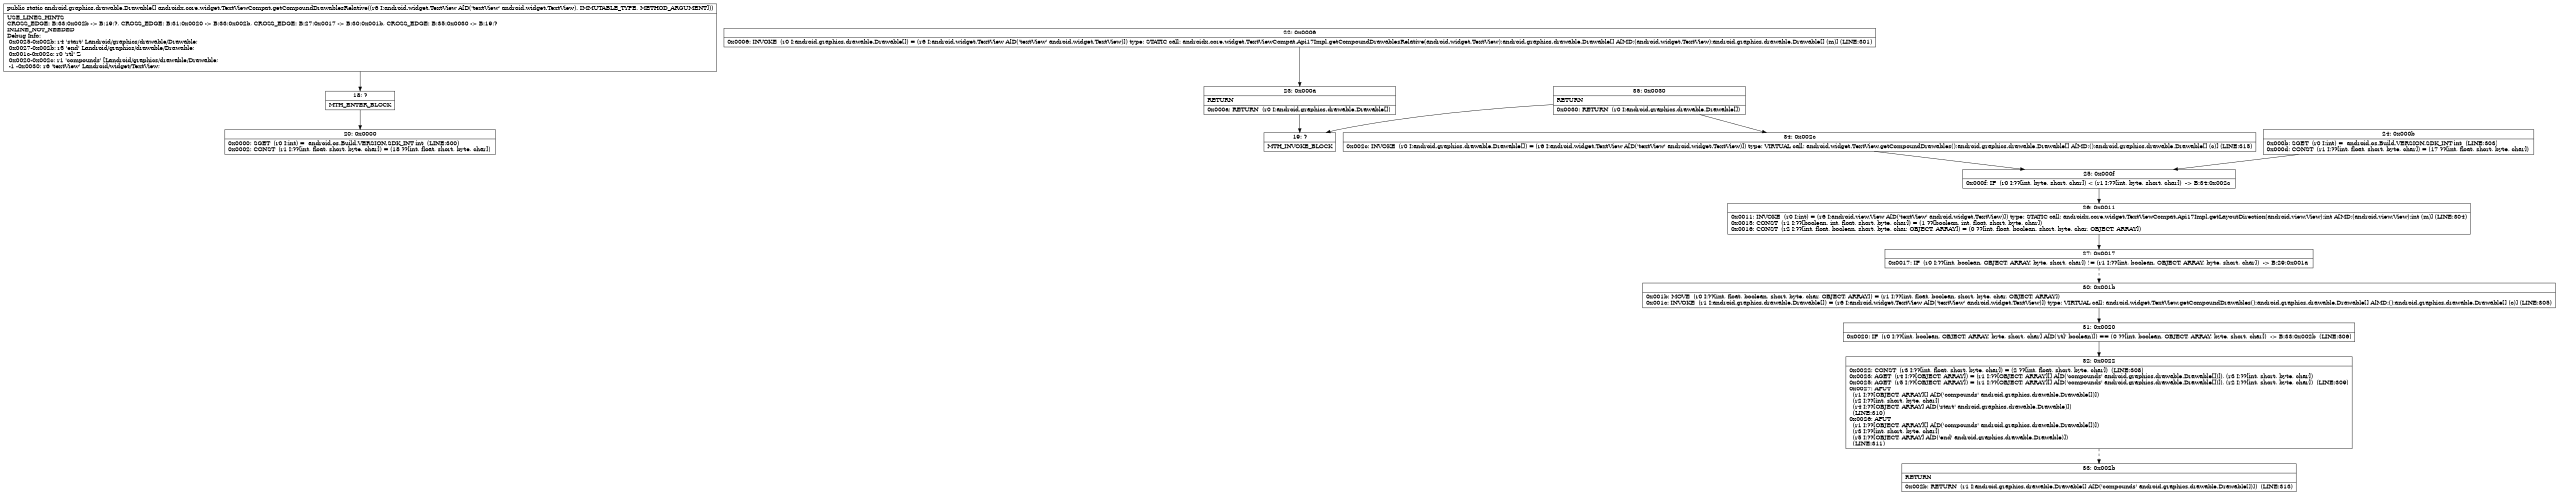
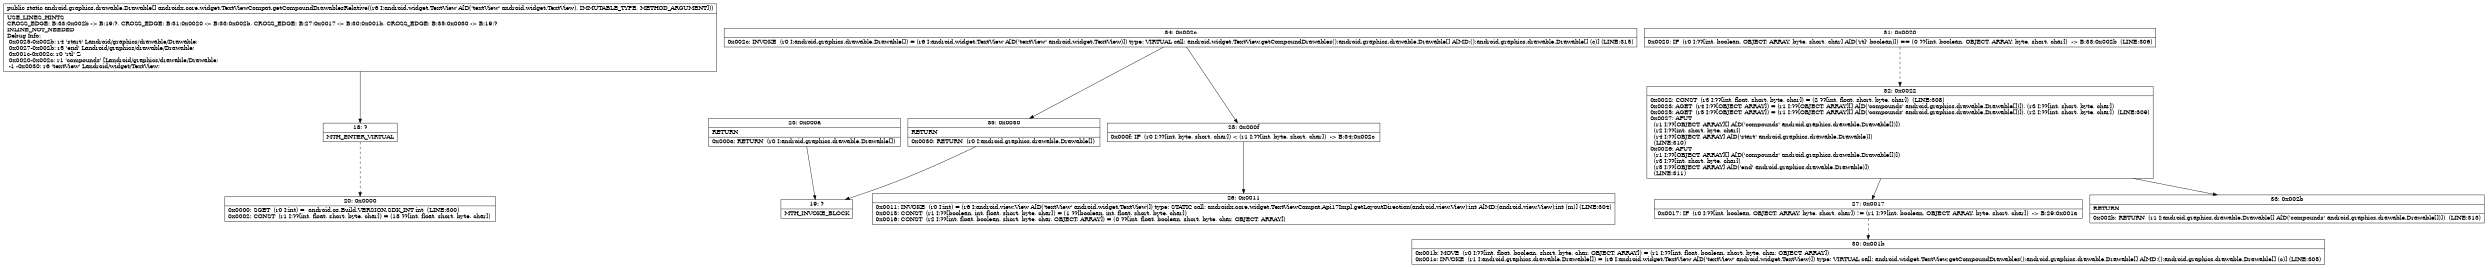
  digraph {
    node [shape=record]
-   n1 [label="{18\:\ ?|MTH_ENTER_BLOCK\l}"]
+   n1 [label="{18\:\ ?|MTH_ENTER_VIRTUAL\l}"]
    n2 [label="{20\:\ 0x0000|0x0000: SGET  (r0 I:int) =  android.os.Build.VERSION.SDK_INT int  (LINE:300)\l0x0002: CONST  (r1 I:??[int, float, short, byte, char]) = (18 ??[int, float, short, byte, char]) \l}"]
-   n3 [label="{22\:\ 0x0006|0x0006: INVOKE  (r0 I:android.graphics.drawable.Drawable[]) = (r6 I:android.widget.TextView A[D('textView' android.widget.TextView)]) type: STATIC call: androidx.core.widget.TextViewCompat.Api17Impl.getCompoundDrawablesRelative(android.widget.TextView):android.graphics.drawable.Drawable[] A[MD:(android.widget.TextView):android.graphics.drawable.Drawable[] (m)] (LINE:301)\l}"]
    n4 [label="{23\:\ 0x000a|RETURN\l|0x000a: RETURN  (r0 I:android.graphics.drawable.Drawable[]) \l}"]
-   n5 [label="{24\:\ 0x000b|0x000b: SGET  (r0 I:int) =  android.os.Build.VERSION.SDK_INT int  (LINE:303)\l0x000d: CONST  (r1 I:??[int, float, short, byte, char]) = (17 ??[int, float, short, byte, char]) \l}"]
    n6 [label="{25\:\ 0x000f|0x000f: IF  (r0 I:??[int, byte, short, char]) \< (r1 I:??[int, byte, short, char])  \-\> B:34:0x002c \l}"]
    n7 [label="{19\:\ ?|MTH_INVOKE_BLOCK\l}"]
    n8 [label="{26\:\ 0x0011|0x0011: INVOKE  (r0 I:int) = (r6 I:android.view.View A[D('textView' android.widget.TextView)]) type: STATIC call: androidx.core.widget.TextViewCompat.Api17Impl.getLayoutDirection(android.view.View):int A[MD:(android.view.View):int (m)] (LINE:304)\l0x0015: CONST  (r1 I:??[boolean, int, float, short, byte, char]) = (1 ??[boolean, int, float, short, byte, char]) \l0x0016: CONST  (r2 I:??[int, float, boolean, short, byte, char, OBJECT, ARRAY]) = (0 ??[int, float, boolean, short, byte, char, OBJECT, ARRAY]) \l}"]
    n9 [label="{27\:\ 0x0017|0x0017: IF  (r0 I:??[int, boolean, OBJECT, ARRAY, byte, short, char]) != (r1 I:??[int, boolean, OBJECT, ARRAY, byte, short, char])  \-\> B:29:0x001a \l}"]
    n10 [label="{34\:\ 0x002c|0x002c: INVOKE  (r0 I:android.graphics.drawable.Drawable[]) = (r6 I:android.widget.TextView A[D('textView' android.widget.TextView)]) type: VIRTUAL call: android.widget.TextView.getCompoundDrawables():android.graphics.drawable.Drawable[] A[MD:():android.graphics.drawable.Drawable[] (c)] (LINE:315)\l}"]
    n11 [label="{35\:\ 0x0030|RETURN\l|0x0030: RETURN  (r0 I:android.graphics.drawable.Drawable[]) \l}"]
    n12 [label="{30\:\ 0x001b|0x001b: MOVE  (r0 I:??[int, float, boolean, short, byte, char, OBJECT, ARRAY]) = (r1 I:??[int, float, boolean, short, byte, char, OBJECT, ARRAY]) \l0x001c: INVOKE  (r1 I:android.graphics.drawable.Drawable[]) = (r6 I:android.widget.TextView A[D('textView' android.widget.TextView)]) type: VIRTUAL call: android.widget.TextView.getCompoundDrawables():android.graphics.drawable.Drawable[] A[MD:():android.graphics.drawable.Drawable[] (c)] (LINE:305)\l}"]
    n13 [label="{31\:\ 0x0020|0x0020: IF  (r0 I:??[int, boolean, OBJECT, ARRAY, byte, short, char] A[D('rtl' boolean)]) == (0 ??[int, boolean, OBJECT, ARRAY, byte, short, char])  \-\> B:33:0x002b  (LINE:306)\l}"]
    n14 [label="{32\:\ 0x0022|0x0022: CONST  (r3 I:??[int, float, short, byte, char]) = (2 ??[int, float, short, byte, char])  (LINE:308)\l0x0023: AGET  (r4 I:??[OBJECT, ARRAY]) = (r1 I:??[OBJECT, ARRAY][] A[D('compounds' android.graphics.drawable.Drawable[])]), (r3 I:??[int, short, byte, char]) \l0x0025: AGET  (r5 I:??[OBJECT, ARRAY]) = (r1 I:??[OBJECT, ARRAY][] A[D('compounds' android.graphics.drawable.Drawable[])]), (r2 I:??[int, short, byte, char])  (LINE:309)\l0x0027: APUT  \l  (r1 I:??[OBJECT, ARRAY][] A[D('compounds' android.graphics.drawable.Drawable[])])\l  (r2 I:??[int, short, byte, char])\l  (r4 I:??[OBJECT, ARRAY] A[D('start' android.graphics.drawable.Drawable)])\l  (LINE:310)\l0x0026: APUT  \l  (r1 I:??[OBJECT, ARRAY][] A[D('compounds' android.graphics.drawable.Drawable[])])\l  (r3 I:??[int, short, byte, char])\l  (r5 I:??[OBJECT, ARRAY] A[D('end' android.graphics.drawable.Drawable)])\l  (LINE:311)\l}"]
    n15 [label="{33\:\ 0x002b|RETURN\l|0x002b: RETURN  (r1 I:android.graphics.drawable.Drawable[] A[D('compounds' android.graphics.drawable.Drawable[])])  (LINE:313)\l}"]
    n16 [label="{public static android.graphics.drawable.Drawable[] androidx.core.widget.TextViewCompat.getCompoundDrawablesRelative((r6 I:android.widget.TextView A[D('textView' android.widget.TextView), IMMUTABLE_TYPE, METHOD_ARGUMENT]))  | USE_LINES_HINTS\lCROSS_EDGE: B:33:0x002b \-\> B:19:?, CROSS_EDGE: B:31:0x0020 \-\> B:33:0x002b, CROSS_EDGE: B:27:0x0017 \-\> B:30:0x001b, CROSS_EDGE: B:35:0x0030 \-\> B:19:?\lINLINE_NOT_NEEDED\lDebug Info:\l  0x0025\-0x002b: r4 'start' Landroid\/graphics\/drawable\/Drawable;\l  0x0027\-0x002b: r5 'end' Landroid\/graphics\/drawable\/Drawable;\l  0x001c\-0x002c: r0 'rtl' Z\l  0x0020\-0x002c: r1 'compounds' [Landroid\/graphics\/drawable\/Drawable;\l  \-1 \-0x0030: r6 'textView' Landroid\/widget\/TextView;\l}"]
-   n1 -> n2
-   n3 -> n4
+   n1 -> n2 [style=dashed]
    n4 -> n7
-   n5 -> n6
    n6 -> n8 [style=solid]
-   n8 -> n9
+   n14 -> n9
    n9 -> n12 [style=dashed]
    n10 -> n6
-   n11 -> n10
+   n10 -> n11
    n11 -> n7
-   n12 -> n13
-   n13 -> n14 [style=solid]
-   n14 -> n15 [style=dashed]
+   n13 -> n14 [style=dashed]
+   n14 -> n15
    n16 -> n1
  }
